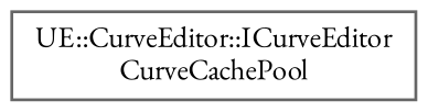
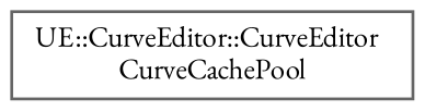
  digraph {
    rankdir=LR
    fontname="EB Garamond"
-   n1 [color=grey40 fillcolor=white fontname="EB Garamond" fontsize=10 height=0.2 label="UE::CurveEditor::ICurveEditor\lCurveCachePool" shape=box style=filled width=0.4]
+   n1 [color=grey40 fillcolor=white fontname="EB Garamond" fontsize=10 height=0.2 label="UE::CurveEditor::CurveEditor\lCurveCachePool" shape=box style=filled width=0.4]
  }
